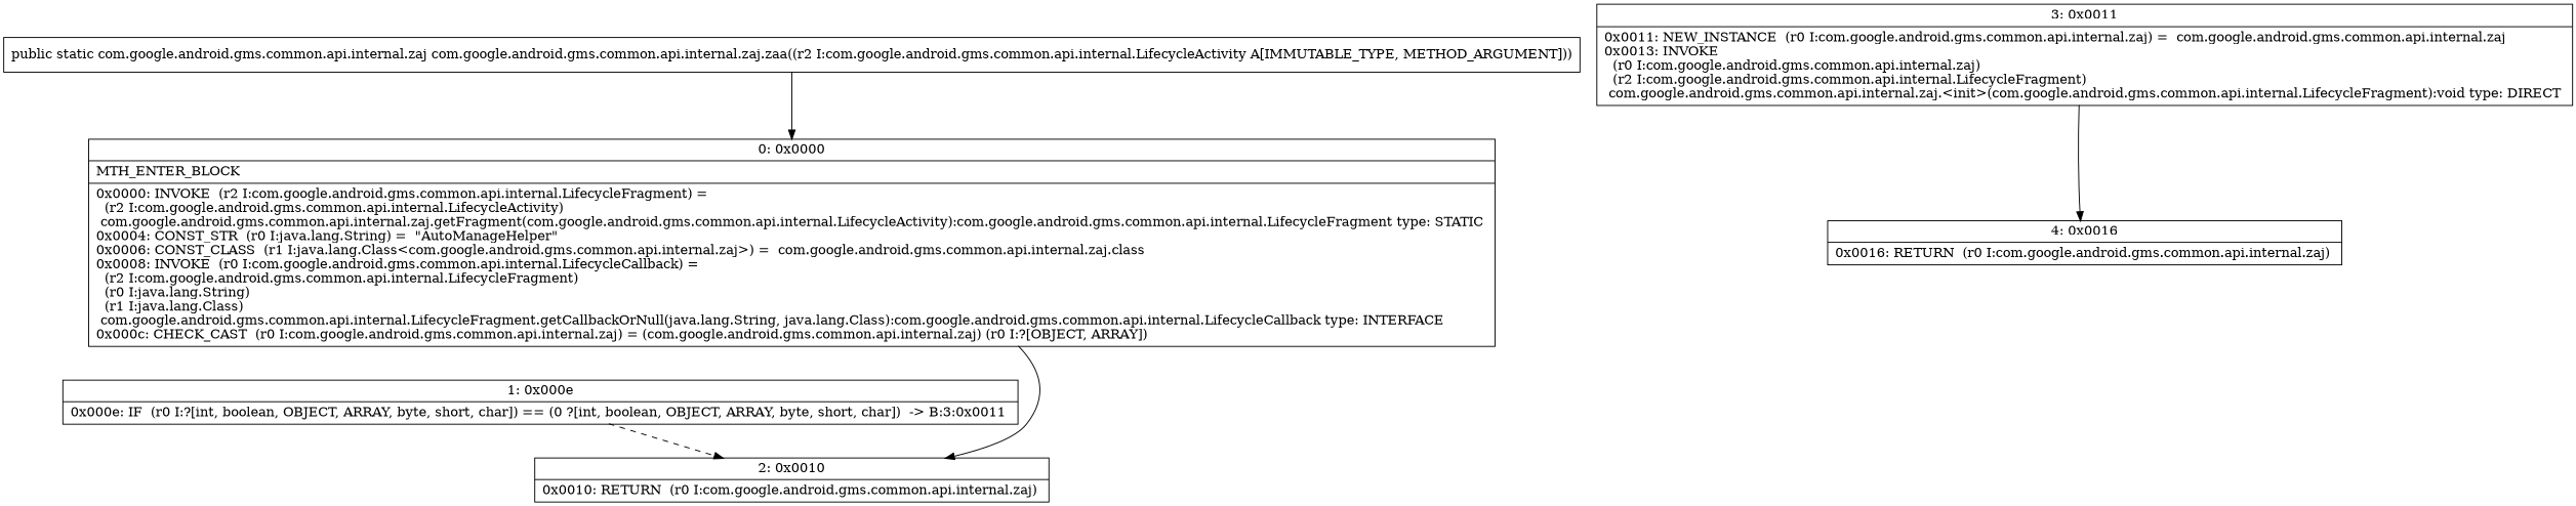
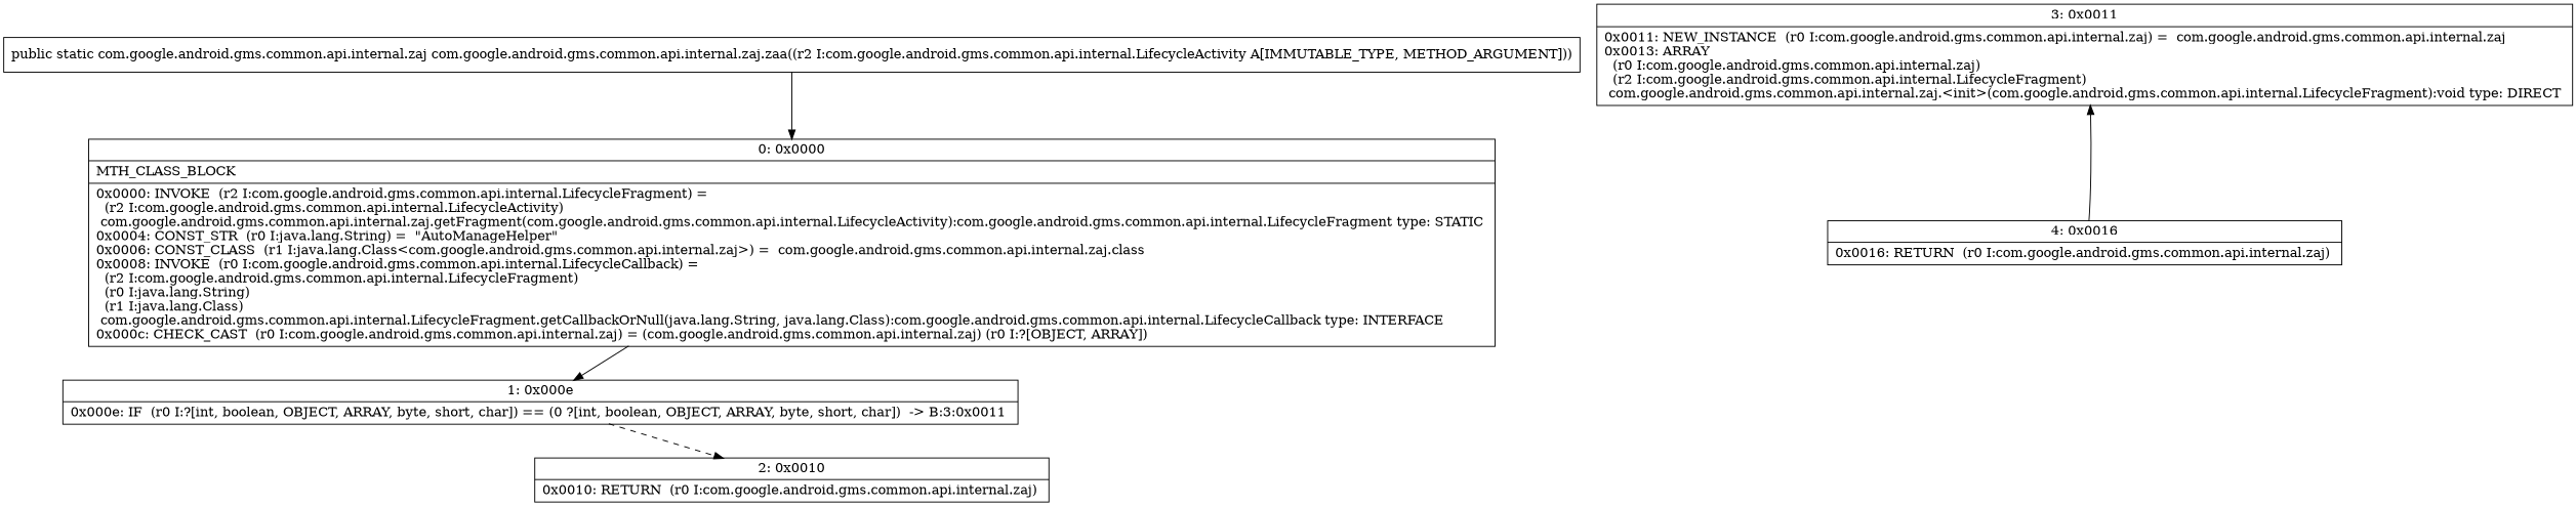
  digraph {
    node [shape=record]
-   n1 [label="{0\:\ 0x0000|MTH_ENTER_BLOCK\l|0x0000: INVOKE  (r2 I:com.google.android.gms.common.api.internal.LifecycleFragment) = \l  (r2 I:com.google.android.gms.common.api.internal.LifecycleActivity)\l com.google.android.gms.common.api.internal.zaj.getFragment(com.google.android.gms.common.api.internal.LifecycleActivity):com.google.android.gms.common.api.internal.LifecycleFragment type: STATIC \l0x0004: CONST_STR  (r0 I:java.lang.String) =  \"AutoManageHelper\" \l0x0006: CONST_CLASS  (r1 I:java.lang.Class\<com.google.android.gms.common.api.internal.zaj\>) =  com.google.android.gms.common.api.internal.zaj.class \l0x0008: INVOKE  (r0 I:com.google.android.gms.common.api.internal.LifecycleCallback) = \l  (r2 I:com.google.android.gms.common.api.internal.LifecycleFragment)\l  (r0 I:java.lang.String)\l  (r1 I:java.lang.Class)\l com.google.android.gms.common.api.internal.LifecycleFragment.getCallbackOrNull(java.lang.String, java.lang.Class):com.google.android.gms.common.api.internal.LifecycleCallback type: INTERFACE \l0x000c: CHECK_CAST  (r0 I:com.google.android.gms.common.api.internal.zaj) = (com.google.android.gms.common.api.internal.zaj) (r0 I:?[OBJECT, ARRAY]) \l}"]
+   n1 [label="{0\:\ 0x0000|MTH_CLASS_BLOCK\l|0x0000: INVOKE  (r2 I:com.google.android.gms.common.api.internal.LifecycleFragment) = \l  (r2 I:com.google.android.gms.common.api.internal.LifecycleActivity)\l com.google.android.gms.common.api.internal.zaj.getFragment(com.google.android.gms.common.api.internal.LifecycleActivity):com.google.android.gms.common.api.internal.LifecycleFragment type: STATIC \l0x0004: CONST_STR  (r0 I:java.lang.String) =  \"AutoManageHelper\" \l0x0006: CONST_CLASS  (r1 I:java.lang.Class\<com.google.android.gms.common.api.internal.zaj\>) =  com.google.android.gms.common.api.internal.zaj.class \l0x0008: INVOKE  (r0 I:com.google.android.gms.common.api.internal.LifecycleCallback) = \l  (r2 I:com.google.android.gms.common.api.internal.LifecycleFragment)\l  (r0 I:java.lang.String)\l  (r1 I:java.lang.Class)\l com.google.android.gms.common.api.internal.LifecycleFragment.getCallbackOrNull(java.lang.String, java.lang.Class):com.google.android.gms.common.api.internal.LifecycleCallback type: INTERFACE \l0x000c: CHECK_CAST  (r0 I:com.google.android.gms.common.api.internal.zaj) = (com.google.android.gms.common.api.internal.zaj) (r0 I:?[OBJECT, ARRAY]) \l}"]
    n2 [label="{1\:\ 0x000e|0x000e: IF  (r0 I:?[int, boolean, OBJECT, ARRAY, byte, short, char]) == (0 ?[int, boolean, OBJECT, ARRAY, byte, short, char])  \-\> B:3:0x0011 \l}"]
    n3 [label="{2\:\ 0x0010|0x0010: RETURN  (r0 I:com.google.android.gms.common.api.internal.zaj) \l}"]
-   n4 [label="{3\:\ 0x0011|0x0011: NEW_INSTANCE  (r0 I:com.google.android.gms.common.api.internal.zaj) =  com.google.android.gms.common.api.internal.zaj \l0x0013: INVOKE  \l  (r0 I:com.google.android.gms.common.api.internal.zaj)\l  (r2 I:com.google.android.gms.common.api.internal.LifecycleFragment)\l com.google.android.gms.common.api.internal.zaj.\<init\>(com.google.android.gms.common.api.internal.LifecycleFragment):void type: DIRECT \l}"]
+   n4 [label="{3\:\ 0x0011|0x0011: NEW_INSTANCE  (r0 I:com.google.android.gms.common.api.internal.zaj) =  com.google.android.gms.common.api.internal.zaj \l0x0013: ARRAY  \l  (r0 I:com.google.android.gms.common.api.internal.zaj)\l  (r2 I:com.google.android.gms.common.api.internal.LifecycleFragment)\l com.google.android.gms.common.api.internal.zaj.\<init\>(com.google.android.gms.common.api.internal.LifecycleFragment):void type: DIRECT \l}"]
    n5 [label="{4\:\ 0x0016|0x0016: RETURN  (r0 I:com.google.android.gms.common.api.internal.zaj) \l}"]
    n6 [label="{public static com.google.android.gms.common.api.internal.zaj com.google.android.gms.common.api.internal.zaj.zaa((r2 I:com.google.android.gms.common.api.internal.LifecycleActivity A[IMMUTABLE_TYPE, METHOD_ARGUMENT])) }"]
-   n1 -> n3
+   n1 -> n2
    n2 -> n3 [style=dashed]
-   n4 -> n5
+   n5 -> n4
    n6 -> n1
  }
